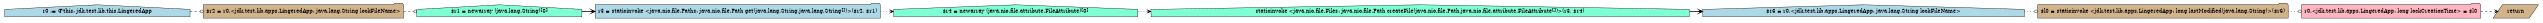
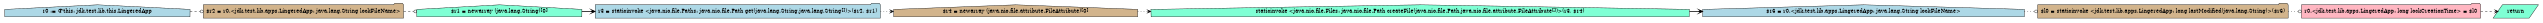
  digraph {
    rankdir=LR
    node [fillcolor=aquamarine shape=house style=filled]
    edge [arrowhead=vee style=dotted]
    n1 [fillcolor=lightblue label="r0 := @this: jdk.test.lib.this.LingeredApp"]
    "$r2 = r0.<jdk.test.lib.apps.LingeredApp: java.lang.String lockFileName>" [fillcolor=tan shape=folder]
    "$r1 = newarray (java.lang.String)[0]"
    "r3 = staticinvoke <java.nio.file.Paths: java.nio.file.Path get(java.lang.String,java.lang.String[])>($r2, $r1)" [fillcolor=lightblue shape=folder]
-   "$r4 = newarray (java.nio.file.attribute.FileAttribute)[0]"
+   "$r4 = newarray (java.nio.file.attribute.FileAttribute)[0]" [fillcolor=tan]
    "staticinvoke <java.nio.file.Files: java.nio.file.Path createFile(java.nio.file.Path,java.nio.file.attribute.FileAttribute[])>(r3, $r4)"
    "$r6 = r0.<jdk.test.lib.apps.LingeredApp: java.lang.String lockFileName>" [fillcolor=lightblue]
    "$l0 = staticinvoke <jdk.test.lib.apps.LingeredApp: long lastModified(java.lang.String)>($r6)" [fillcolor=tan shape=folder]
    "r0.<jdk.test.lib.apps.LingeredApp: long lockCreationTime> = $l0" [fillcolor=lightpink shape=folder]
-   return [fillcolor=tan shape=parallelogram]
+   return [shape=parallelogram]
    n1 -> "$r2 = r0.<jdk.test.lib.apps.LingeredApp: java.lang.String lockFileName>" [arrowhead=odot style=dashed]
    "$r2 = r0.<jdk.test.lib.apps.LingeredApp: java.lang.String lockFileName>" -> "$r1 = newarray (java.lang.String)[0]" [arrowhead=odot style=dashed]
    "$r1 = newarray (java.lang.String)[0]" -> "r3 = staticinvoke <java.nio.file.Paths: java.nio.file.Path get(java.lang.String,java.lang.String[])>($r2, $r1)" [style=bold]
    "r3 = staticinvoke <java.nio.file.Paths: java.nio.file.Path get(java.lang.String,java.lang.String[])>($r2, $r1)" -> "$r4 = newarray (java.nio.file.attribute.FileAttribute)[0]"
    "$r4 = newarray (java.nio.file.attribute.FileAttribute)[0]" -> "staticinvoke <java.nio.file.Files: java.nio.file.Path createFile(java.nio.file.Path,java.nio.file.attribute.FileAttribute[])>(r3, $r4)"
    "staticinvoke <java.nio.file.Files: java.nio.file.Path createFile(java.nio.file.Path,java.nio.file.attribute.FileAttribute[])>(r3, $r4)" -> "$r6 = r0.<jdk.test.lib.apps.LingeredApp: java.lang.String lockFileName>" [style=bold]
    "$r6 = r0.<jdk.test.lib.apps.LingeredApp: java.lang.String lockFileName>" -> "$l0 = staticinvoke <jdk.test.lib.apps.LingeredApp: long lastModified(java.lang.String)>($r6)" [arrowhead=odot]
    "$l0 = staticinvoke <jdk.test.lib.apps.LingeredApp: long lastModified(java.lang.String)>($r6)" -> "r0.<jdk.test.lib.apps.LingeredApp: long lockCreationTime> = $l0" [arrowhead=odot]
    "r0.<jdk.test.lib.apps.LingeredApp: long lockCreationTime> = $l0" -> return [style=dashed]
  }
